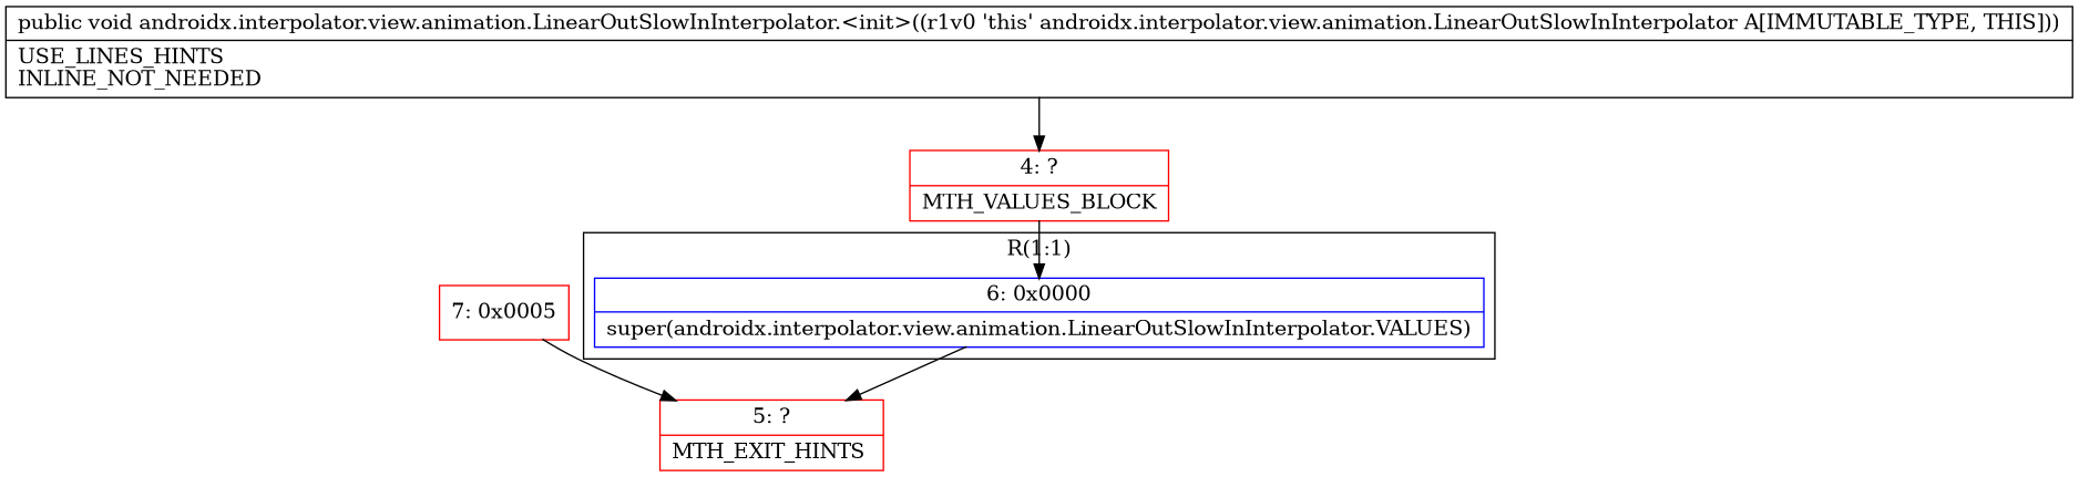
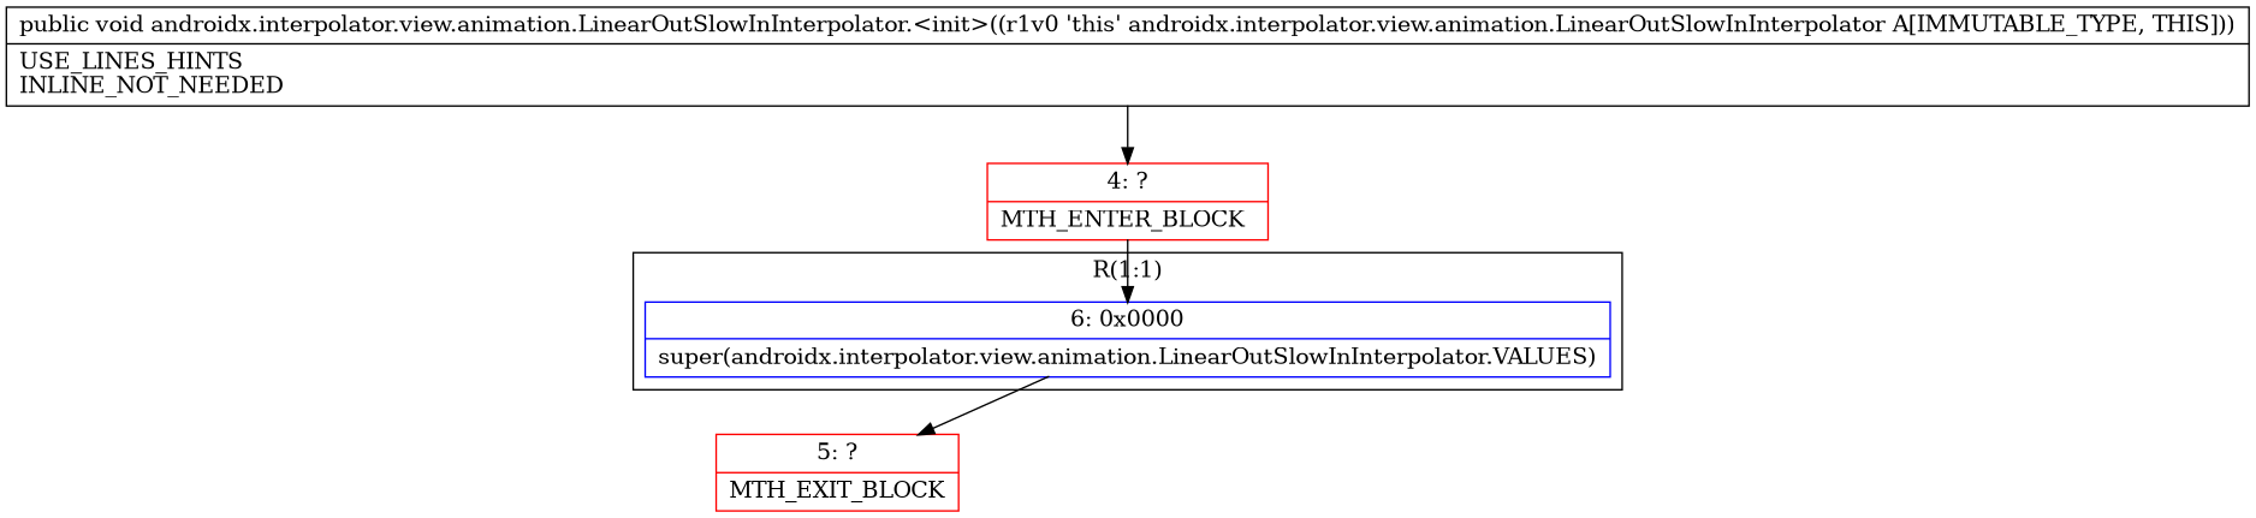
  digraph {
    node [color=red shape=record]
    n1 [color=blue label="{6\:\ 0x0000|super(androidx.interpolator.view.animation.LinearOutSlowInInterpolator.VALUES)\l}"]
-   n2 [label="{5\:\ ?|MTH_EXIT_HINTS\l}"]
-   n3 [label="{7\:\ 0x0005}"]
-   n4 [label="{4\:\ ?|MTH_VALUES_BLOCK\l}"]
+   n2 [label="{5\:\ ?|MTH_EXIT_BLOCK\l}"]
+   n4 [label="{4\:\ ?|MTH_ENTER_BLOCK\l}"]
    n5 [label="{public void androidx.interpolator.view.animation.LinearOutSlowInInterpolator.\<init\>((r1v0 'this' androidx.interpolator.view.animation.LinearOutSlowInInterpolator A[IMMUTABLE_TYPE, THIS]))  | USE_LINES_HINTS\lINLINE_NOT_NEEDED\l}" color=""]
    subgraph cluster_1 {
      label="R(1:1)"
      n1
    }
    n1 -> n2
-   n3 -> n2
    n4 -> n1
    n5 -> n4
  }
